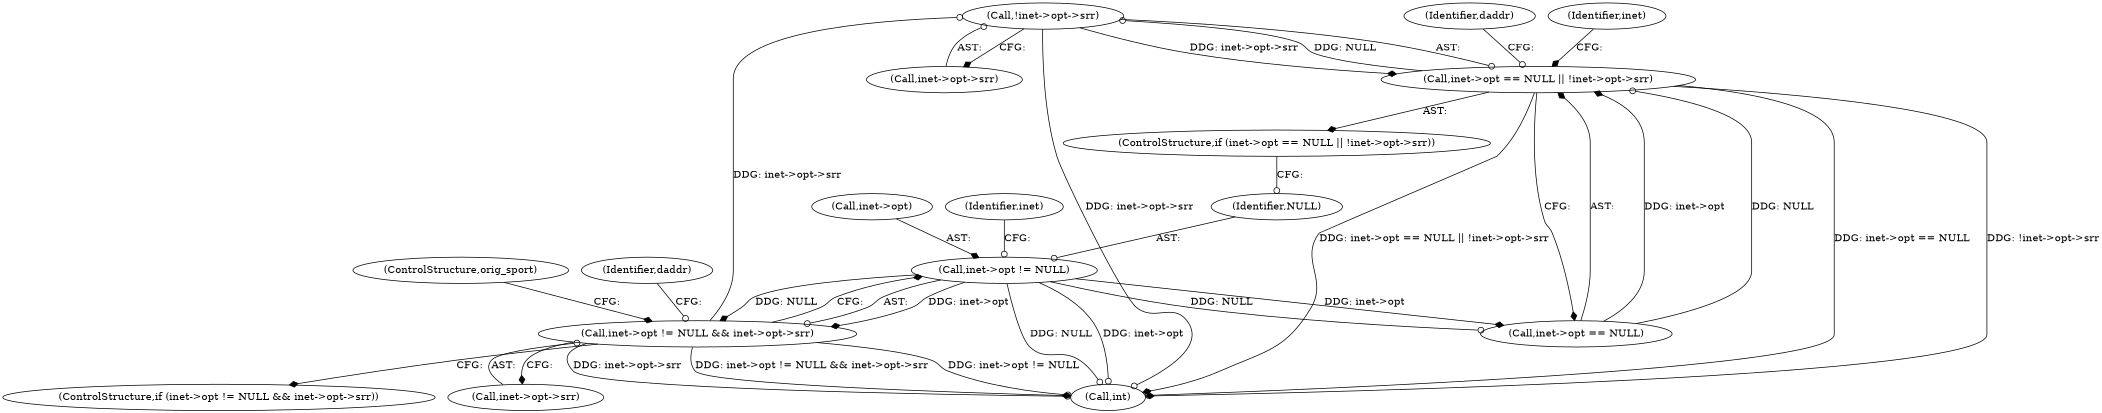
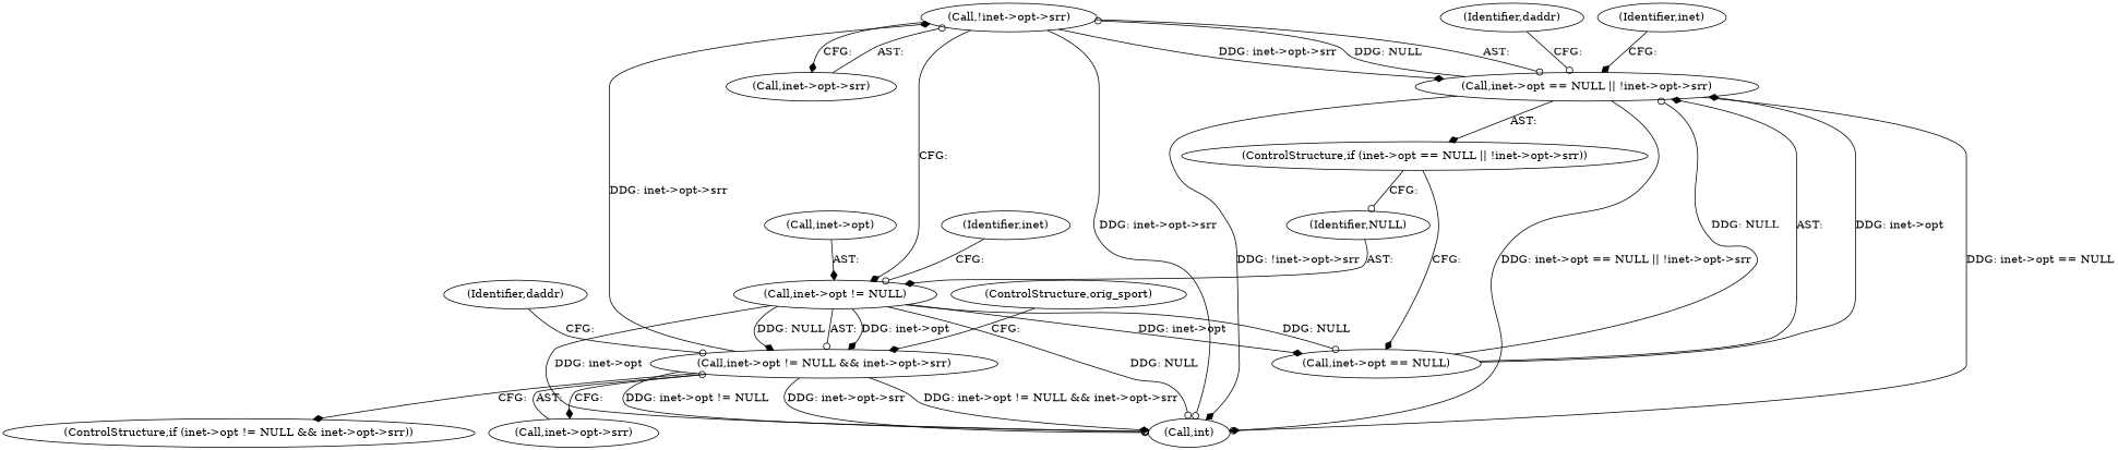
  digraph {
    edge [arrowhead=odot]
    n1 [label="(Call,!inet->opt->srr)"]
    n2 [label="(Call,inet->opt == NULL || !inet->opt->srr)"]
    n3 [label="(Call,int)"]
    n4 [label="(Call,inet->opt->srr)"]
    n5 [label="(Call,inet->opt == NULL)"]
    n6 [label="(ControlStructure,if (inet->opt == NULL || !inet->opt->srr))"]
    n7 [label="(Call,inet->opt != NULL && inet->opt->srr)"]
    n8 [label="(Call,inet->opt != NULL)"]
    n9 [label="(ControlStructure,if (inet->opt != NULL && inet->opt->srr))"]
    n10 [label="(Call,inet->opt->srr)"]
    n11 [label="(Identifier,NULL)"]
    n12 [label="(ControlStructure,orig_sport)"]
    n13 [label="(Identifier,daddr)"]
    n14 [label="(Identifier,daddr)"]
    n15 [label="(Call,inet->opt)"]
    n16 [label="(Identifier,inet)"]
    n17 [label="(Identifier,inet)"]
    n1 -> n2 [label="AST: "]
    n1 -> n2 [arrowhead=diamond label="DDG: inet->opt->srr"]
    n1 -> n3 [label="DDG: inet->opt->srr"]
    n1 -> n4 [arrowhead=diamond label="CFG: "]
    n2 -> n1 [label="DDG: NULL"]
    n2 -> n3 [arrowhead=diamond label="DDG: inet->opt == NULL || !inet->opt->srr"]
    n2 -> n3 [label="DDG: inet->opt == NULL"]
    n2 -> n3 [arrowhead=diamond label="DDG: !inet->opt->srr"]
-   n2 -> n5 [arrowhead=diamond label="CFG: "]
+   n6 -> n5 [arrowhead=diamond label="CFG: "]
    n2 -> n6 [arrowhead=diamond label="AST: "]
    n4 -> n1 [label="AST: "]
    n5 -> n2 [arrowhead=diamond label="AST: "]
    n5 -> n2 [arrowhead=diamond label="DDG: inet->opt"]
    n5 -> n2 [label="DDG: NULL"]
    n6 -> n11 [label="CFG: "]
-   n7 -> n1 [label="DDG: inet->opt->srr"]
+   n7 -> n1 [arrowhead=diamond label="DDG: inet->opt->srr"]
    n7 -> n3 [label="DDG: inet->opt != NULL"]
    n7 -> n3 [label="DDG: inet->opt->srr"]
    n7 -> n3 [arrowhead=diamond label="DDG: inet->opt != NULL && inet->opt->srr"]
-   n7 -> n8 [arrowhead=diamond label="CFG: "]
+   n1 -> n8 [arrowhead=diamond label="CFG: "]
    n7 -> n9 [arrowhead=diamond label="CFG: "]
    n7 -> n10 [arrowhead=diamond label="CFG: "]
    n8 -> n3 [label="DDG: NULL"]
    n8 -> n3 [label="DDG: inet->opt"]
    n8 -> n5 [arrowhead=diamond label="DDG: inet->opt"]
    n8 -> n5 [label="DDG: NULL"]
    n8 -> n7 [label="AST: "]
    n8 -> n7 [arrowhead=diamond label="DDG: inet->opt"]
    n8 -> n7 [arrowhead=diamond label="DDG: NULL"]
    n10 -> n7 [label="AST: "]
-   n11 -> n8 [label="AST: "]
+   n11 -> n8 [arrowhead=diamond label="AST: "]
    n12 -> n7 [arrowhead=diamond label="CFG: "]
    n13 -> n2 [label="CFG: "]
    n14 -> n7 [label="CFG: "]
    n15 -> n8 [arrowhead=diamond label="AST: "]
    n16 -> n8 [label="CFG: "]
    n17 -> n2 [arrowhead=diamond label="CFG: "]
  }
